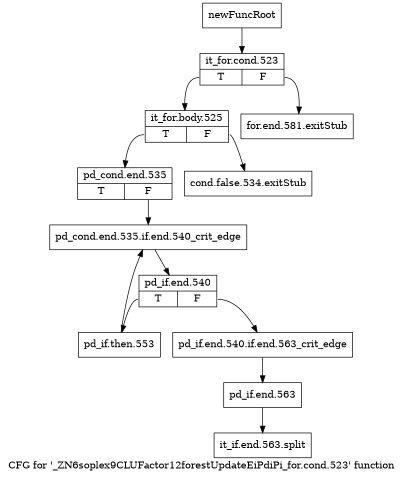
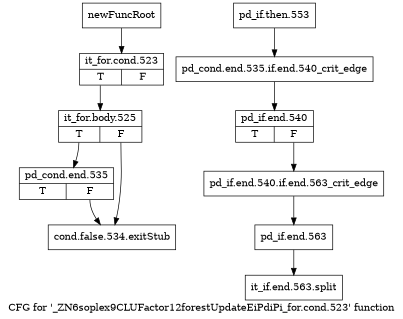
  digraph {
    label="CFG for '_ZN6soplex9CLUFactor12forestUpdateEiPdiPi_for.cond.523' function"
    node [shape=record]
    n1 [label="{newFuncRoot}"]
    n2 [label="{it_for.cond.523|{<s0>T|<s1>F}}"]
-   n3 [label="{for.end.581.exitStub}"]
    n4 [label="{it_for.body.525|{<s0>T|<s1>F}}"]
    n5 [label="{cond.false.534.exitStub}"]
    n6 [label="{pd_cond.end.535|{<s0>T|<s1>F}}"]
    n7 [label="{pd_cond.end.535.if.end.540_crit_edge}"]
    n8 [label="{pd_if.end.540|{<s0>T|<s1>F}}"]
    n9 [label="{pd_if.then.553}"]
    n10 [label="{pd_if.end.540.if.end.563_crit_edge}"]
    n11 [label="{pd_if.end.563}"]
    n12 [label="{it_if.end.563.split}"]
    n1 -> n2
-   n2 -> n3 [tailport=s1]
    n2 -> n4 [tailport=s0]
    n4 -> n5 [tailport=s1]
    n4 -> n6 [tailport=s0]
-   n6 -> n7 [tailport=s1]
+   n6 -> n5 [tailport=s1]
    n7 -> n8
-   n8 -> n9 [tailport=s0]
    n8 -> n10 [tailport=s1]
    n9 -> n7
    n10 -> n11
    n11 -> n12
  }
